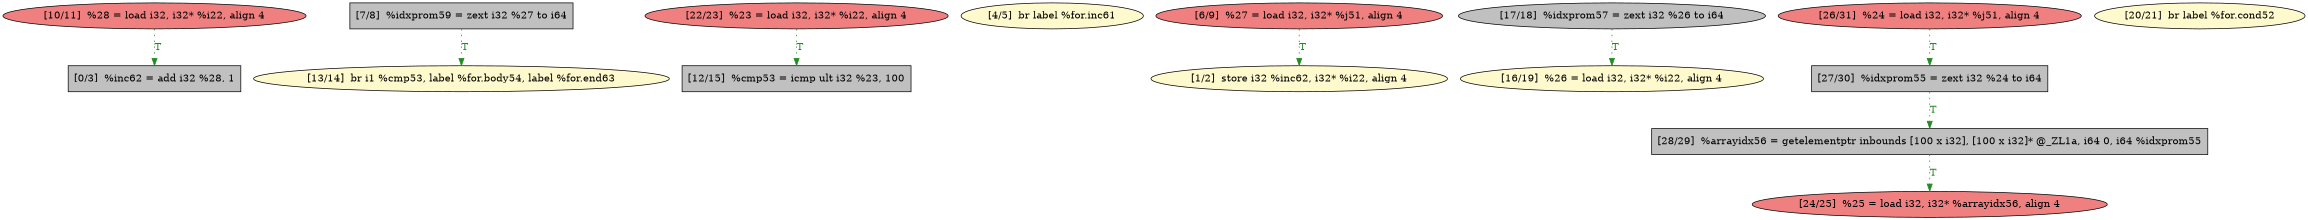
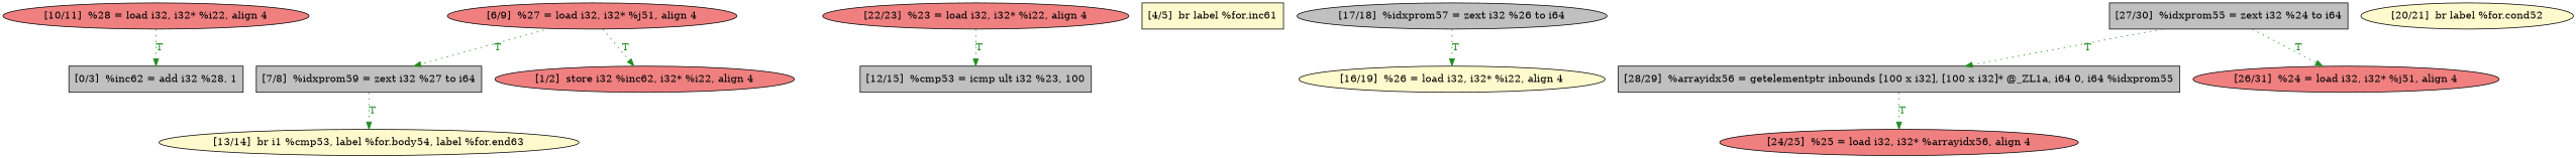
  digraph {
    node [fillcolor=lightcoral shape=ellipse style=filled]
    edge [color=forestgreen fontcolor=forestgreen style=dotted]
    n1 [label="[10/11]  %28 = load i32, i32* %i22, align 4"]
    n2 [fillcolor=grey label="[0/3]  %inc62 = add i32 %28, 1" shape=rectangle]
    n3 [fillcolor=grey label="[7/8]  %idxprom59 = zext i32 %27 to i64" shape=rectangle]
    n4 [fillcolor=lemonchiffon label="[13/14]  br i1 %cmp53, label %for.body54, label %for.end63"]
    n5 [fillcolor=grey label="[12/15]  %cmp53 = icmp ult i32 %23, 100" shape=rectangle]
-   n6 [fillcolor=lemonchiffon label="[4/5]  br label %for.inc61"]
+   n6 [fillcolor=lemonchiffon label="[4/5]  br label %for.inc61" shape=box]
    n7 [label="[6/9]  %27 = load i32, i32* %j51, align 4"]
-   n8 [fillcolor=lemonchiffon label="[1/2]  store i32 %inc62, i32* %i22, align 4"]
+   n8 [label="[1/2]  store i32 %inc62, i32* %i22, align 4"]
    n9 [fillcolor=grey label="[17/18]  %idxprom57 = zext i32 %26 to i64"]
    n10 [fillcolor=lemonchiffon label="[16/19]  %26 = load i32, i32* %i22, align 4"]
    n11 [fillcolor=grey label="[27/30]  %idxprom55 = zext i32 %24 to i64" shape=rectangle]
    n12 [fillcolor=grey label="[28/29]  %arrayidx56 = getelementptr inbounds [100 x i32], [100 x i32]* @_ZL1a, i64 0, i64 %idxprom55" shape=rectangle]
    n13 [label="[24/25]  %25 = load i32, i32* %arrayidx56, align 4"]
    n14 [label="[22/23]  %23 = load i32, i32* %i22, align 4"]
    n15 [fillcolor=lemonchiffon label="[20/21]  br label %for.cond52"]
    n16 [label="[26/31]  %24 = load i32, i32* %j51, align 4"]
    n1 -> n2 [label=T]
    n3 -> n4 [label=T]
+   n7 -> n3 [label=T]
    n7 -> n8 [label=T]
    n9 -> n10 [label=T]
    n11 -> n12 [label=T]
    n12 -> n13 [label=T]
    n14 -> n5 [label=T]
-   n16 -> n11 [label=T]
+   n11 -> n16 [label=T]
  }
